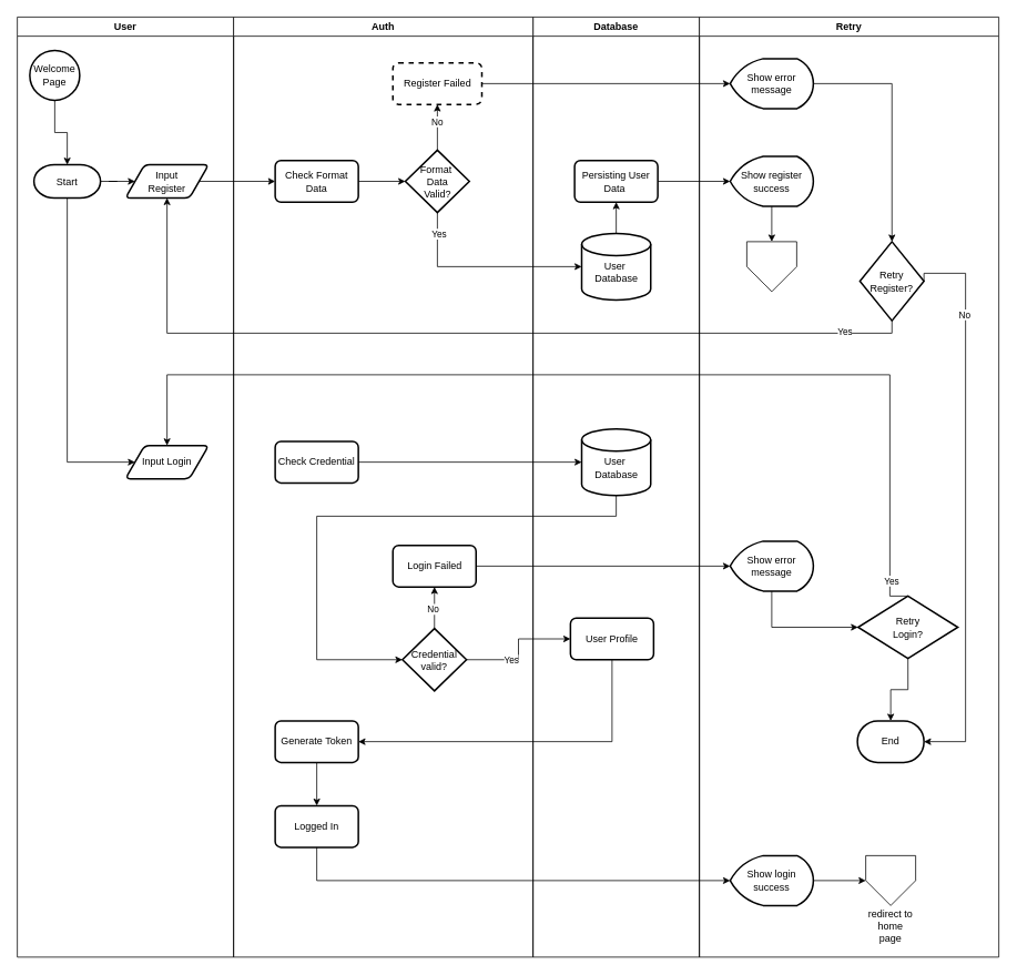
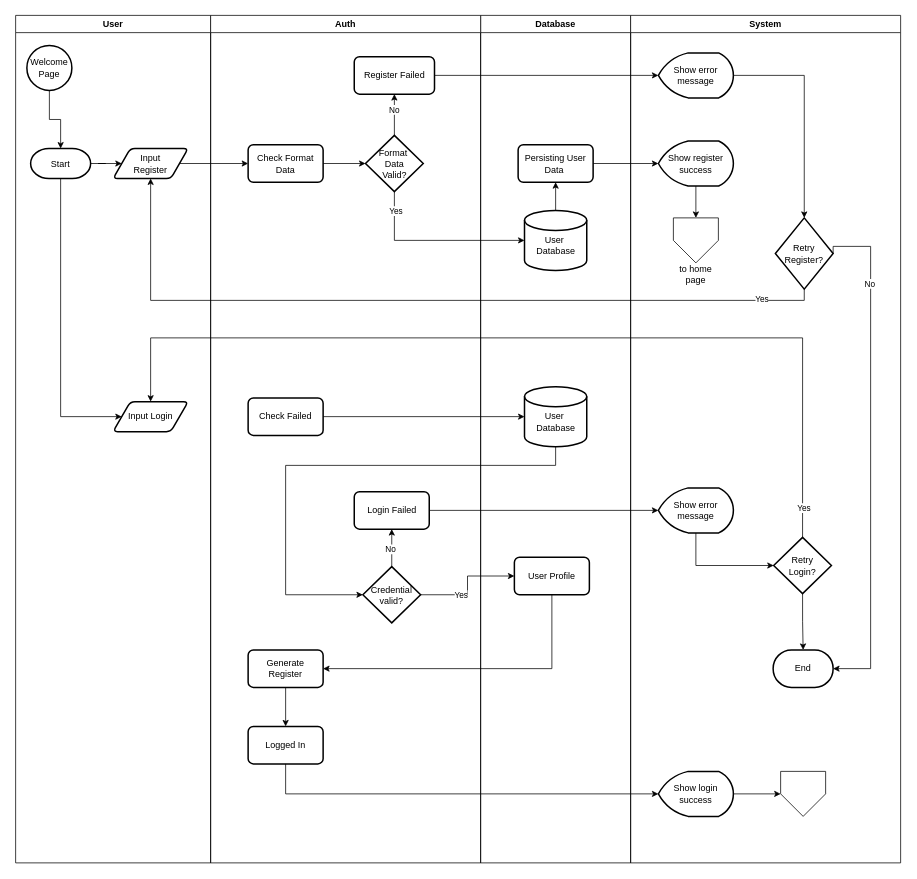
  <mxCell id="0" />
  <mxCell id="1" parent="0" />
  <mxCell id="2" value="Database" style="swimlane;" vertex="1" parent="1"><mxGeometry x="640" y="20" width="200" height="1130" as="geometry" /></mxCell>
  <mxCell id="3" value="&lt;div&gt;&lt;br&gt;&lt;/div&gt;&lt;div&gt;User&amp;nbsp;&lt;/div&gt;&lt;div&gt;Database&lt;/div&gt;" style="strokeWidth=2;html=1;shape=mxgraph.flowchart.database;whiteSpace=wrap;" vertex="1" parent="2"><mxGeometry x="58.5" y="495" width="83" height="80" as="geometry" /></mxCell>
  <mxCell id="4" value="User Profile" style="rounded=1;whiteSpace=wrap;html=1;absoluteArcSize=1;arcSize=14;strokeWidth=2;" vertex="1" parent="2"><mxGeometry x="45" y="722.5" width="100" height="50" as="geometry" /></mxCell>
  <mxCell id="5" value="User" style="swimlane;whiteSpace=wrap;html=1;" vertex="1" parent="1"><mxGeometry x="20" y="20" width="260" height="1130" as="geometry" /></mxCell>
  <mxCell id="6" value="Welcome Page" style="strokeWidth=2;html=1;shape=mxgraph.flowchart.start_2;whiteSpace=wrap;" vertex="1" parent="5"><mxGeometry x="15" y="40" width="60" height="60" as="geometry" /></mxCell>
  <mxCell id="7" value="Auth" style="swimlane;whiteSpace=wrap;html=1;" vertex="1" parent="1"><mxGeometry x="280" y="20" width="360" height="1130" as="geometry" /></mxCell>
- <mxCell id="8" value="Retry" style="swimlane;whiteSpace=wrap;html=1;" vertex="1" parent="1"><mxGeometry x="840" y="20" width="360" height="1130" as="geometry" /></mxCell>
+ <mxCell id="8" value="System" style="swimlane;whiteSpace=wrap;html=1;" vertex="1" parent="1"><mxGeometry x="840" y="20" width="360" height="1130" as="geometry" /></mxCell>
  <mxCell id="9" style="edgeStyle=orthogonalEdgeStyle;rounded=0;orthogonalLoop=1;jettySize=auto;html=1;exitX=1;exitY=0.5;exitDx=0;exitDy=0;exitPerimeter=0;entryX=0.5;entryY=0;entryDx=0;entryDy=0;entryPerimeter=0;" edge="1" parent="8" source="18" target="12"><mxGeometry relative="1" as="geometry" /></mxCell>
  <mxCell id="10" style="edgeStyle=orthogonalEdgeStyle;rounded=0;orthogonalLoop=1;jettySize=auto;html=1;exitX=0.5;exitY=1;exitDx=0;exitDy=0;exitPerimeter=0;entryX=0.5;entryY=1;entryDx=0;entryDy=0;" edge="1" parent="8" source="12" target="20"><mxGeometry relative="1" as="geometry"><Array as="points"><mxPoint x="232" y="380" /><mxPoint x="-640" y="380" /></Array></mxGeometry></mxCell>
  <mxCell id="11" value="Yes" style="edgeLabel;html=1;align=center;verticalAlign=middle;resizable=0;points=[];" vertex="1" connectable="0" parent="10"><mxGeometry x="-0.863" y="-3" relative="1" as="geometry"><mxPoint as="offset" /></mxGeometry></mxCell>
  <mxCell id="12" value="Retry&lt;br&gt;Register?" style="strokeWidth=2;html=1;shape=mxgraph.flowchart.decision;whiteSpace=wrap;" vertex="1" parent="8"><mxGeometry x="193" y="270" width="77" height="95" as="geometry" /></mxCell>
  <mxCell id="13" style="edgeStyle=orthogonalEdgeStyle;rounded=0;orthogonalLoop=1;jettySize=auto;html=1;exitX=1;exitY=0.5;exitDx=0;exitDy=0;exitPerimeter=0;entryX=0;entryY=0.5;entryDx=0;entryDy=0;" edge="1" parent="8" source="43" target="44"><mxGeometry relative="1" as="geometry" /></mxCell>
  <mxCell id="14" style="edgeStyle=orthogonalEdgeStyle;rounded=0;orthogonalLoop=1;jettySize=auto;html=1;exitX=0.5;exitY=1;exitDx=0;exitDy=0;exitPerimeter=0;entryX=0.5;entryY=0;entryDx=0;entryDy=0;entryPerimeter=0;" edge="1" parent="8" source="41" target="46"><mxGeometry relative="1" as="geometry" /></mxCell>
  <mxCell id="15" style="edgeStyle=orthogonalEdgeStyle;rounded=0;orthogonalLoop=1;jettySize=auto;html=1;exitX=0.5;exitY=1;exitDx=0;exitDy=0;exitPerimeter=0;entryX=0;entryY=0.5;entryDx=0;entryDy=0;entryPerimeter=0;" edge="1" parent="8" source="42" target="41"><mxGeometry relative="1" as="geometry" /></mxCell>
- <mxCell id="16" value="Register Failed" style="rounded=1;whiteSpace=wrap;html=1;absoluteArcSize=1;arcSize=14;strokeWidth=2;dashed=1;" vertex="1" parent="8"><mxGeometry x="-368.5" y="55" width="107" height="50" as="geometry" /></mxCell>
+ <mxCell id="16" value="Register Failed" style="rounded=1;whiteSpace=wrap;html=1;absoluteArcSize=1;arcSize=14;strokeWidth=2;" vertex="1" parent="8"><mxGeometry x="-368.5" y="55" width="107" height="50" as="geometry" /></mxCell>
  <mxCell id="17" style="edgeStyle=orthogonalEdgeStyle;rounded=0;orthogonalLoop=1;jettySize=auto;html=1;exitX=1;exitY=0.5;exitDx=0;exitDy=0;entryX=0;entryY=0.5;entryDx=0;entryDy=0;entryPerimeter=0;" edge="1" parent="8" source="16" target="18"><mxGeometry relative="1" as="geometry" /></mxCell>
  <mxCell id="18" value="Show error message" style="strokeWidth=2;html=1;shape=mxgraph.flowchart.display;whiteSpace=wrap;" vertex="1" parent="8"><mxGeometry x="37" y="50" width="100" height="60" as="geometry" /></mxCell>
  <mxCell id="19" value="Start" style="strokeWidth=2;html=1;shape=mxgraph.flowchart.terminator;whiteSpace=wrap;" vertex="1" parent="8"><mxGeometry x="-800" y="177.5" width="80" height="40" as="geometry" /></mxCell>
  <mxCell id="20" value="Input&lt;div&gt;Register&lt;/div&gt;" style="shape=parallelogram;html=1;strokeWidth=2;perimeter=parallelogramPerimeter;whiteSpace=wrap;rounded=1;arcSize=12;size=0.23;" vertex="1" parent="8"><mxGeometry x="-690" y="177.5" width="100" height="40" as="geometry" /></mxCell>
  <mxCell id="21" value="Check Format Data" style="rounded=1;whiteSpace=wrap;html=1;absoluteArcSize=1;arcSize=14;strokeWidth=2;" vertex="1" parent="8"><mxGeometry x="-510" y="172.5" width="100" height="50" as="geometry" /></mxCell>
  <mxCell id="22" value="Format&amp;nbsp;&lt;div&gt;Data&lt;/div&gt;&lt;div&gt;Valid?&lt;/div&gt;" style="strokeWidth=2;html=1;shape=mxgraph.flowchart.decision;whiteSpace=wrap;" vertex="1" parent="8"><mxGeometry x="-353.5" y="160" width="77" height="75" as="geometry" /></mxCell>
  <mxCell id="23" value="Persisting User Data&amp;nbsp;" style="rounded=1;whiteSpace=wrap;html=1;absoluteArcSize=1;arcSize=14;strokeWidth=2;" vertex="1" parent="8"><mxGeometry x="-150" y="172.5" width="100" height="50" as="geometry" /></mxCell>
  <mxCell id="24" value="&lt;div&gt;&lt;br&gt;&lt;/div&gt;&lt;div&gt;User&amp;nbsp;&lt;/div&gt;&lt;div&gt;Database&lt;/div&gt;" style="strokeWidth=2;html=1;shape=mxgraph.flowchart.database;whiteSpace=wrap;" vertex="1" parent="8"><mxGeometry x="-141.5" y="260" width="83" height="80" as="geometry" /></mxCell>
  <mxCell id="25" style="edgeStyle=orthogonalEdgeStyle;rounded=0;orthogonalLoop=1;jettySize=auto;html=1;exitX=0.5;exitY=1;exitDx=0;exitDy=0;exitPerimeter=0;entryX=0.5;entryY=0;entryDx=0;entryDy=0;" edge="1" parent="8" source="26" target="56"><mxGeometry relative="1" as="geometry" /></mxCell>
  <mxCell id="26" value="Show register success" style="strokeWidth=2;html=1;shape=mxgraph.flowchart.display;whiteSpace=wrap;" vertex="1" parent="8"><mxGeometry x="37" y="167.5" width="100" height="60" as="geometry" /></mxCell>
  <mxCell id="27" style="edgeStyle=orthogonalEdgeStyle;rounded=0;orthogonalLoop=1;jettySize=auto;html=1;exitX=1;exitY=0.5;exitDx=0;exitDy=0;exitPerimeter=0;entryX=0;entryY=0.5;entryDx=0;entryDy=0;" edge="1" parent="8" source="19" target="20"><mxGeometry relative="1" as="geometry" /></mxCell>
  <mxCell id="28" style="edgeStyle=orthogonalEdgeStyle;rounded=0;orthogonalLoop=1;jettySize=auto;html=1;exitX=1;exitY=0.5;exitDx=0;exitDy=0;entryX=0;entryY=0.5;entryDx=0;entryDy=0;" edge="1" parent="8" source="20" target="21"><mxGeometry relative="1" as="geometry" /></mxCell>
  <mxCell id="29" style="edgeStyle=orthogonalEdgeStyle;rounded=0;orthogonalLoop=1;jettySize=auto;html=1;exitX=0.5;exitY=0;exitDx=0;exitDy=0;exitPerimeter=0;entryX=0.5;entryY=1;entryDx=0;entryDy=0;" edge="1" parent="8" source="22" target="16"><mxGeometry relative="1" as="geometry" /></mxCell>
  <mxCell id="30" value="No" style="edgeLabel;html=1;align=center;verticalAlign=middle;resizable=0;points=[];" vertex="1" connectable="0" parent="29"><mxGeometry x="0.282" y="1" relative="1" as="geometry"><mxPoint as="offset" /></mxGeometry></mxCell>
  <mxCell id="31" style="edgeStyle=orthogonalEdgeStyle;rounded=0;orthogonalLoop=1;jettySize=auto;html=1;exitX=1;exitY=0.5;exitDx=0;exitDy=0;entryX=0;entryY=0.5;entryDx=0;entryDy=0;entryPerimeter=0;" edge="1" parent="8" source="21" target="22"><mxGeometry relative="1" as="geometry" /></mxCell>
  <mxCell id="32" style="edgeStyle=orthogonalEdgeStyle;rounded=0;orthogonalLoop=1;jettySize=auto;html=1;exitX=0.5;exitY=1;exitDx=0;exitDy=0;exitPerimeter=0;entryX=0;entryY=0.5;entryDx=0;entryDy=0;entryPerimeter=0;" edge="1" parent="8" source="22" target="24"><mxGeometry relative="1" as="geometry" /></mxCell>
  <mxCell id="33" value="Yes" style="edgeLabel;html=1;align=center;verticalAlign=middle;resizable=0;points=[];" vertex="1" connectable="0" parent="32"><mxGeometry x="-0.79" y="1" relative="1" as="geometry"><mxPoint as="offset" /></mxGeometry></mxCell>
  <mxCell id="34" style="edgeStyle=orthogonalEdgeStyle;rounded=0;orthogonalLoop=1;jettySize=auto;html=1;exitX=0.5;exitY=0;exitDx=0;exitDy=0;exitPerimeter=0;entryX=0.5;entryY=1;entryDx=0;entryDy=0;" edge="1" parent="8" source="24" target="23"><mxGeometry relative="1" as="geometry" /></mxCell>
  <mxCell id="35" style="edgeStyle=orthogonalEdgeStyle;rounded=0;orthogonalLoop=1;jettySize=auto;html=1;exitX=1;exitY=0.5;exitDx=0;exitDy=0;entryX=0;entryY=0.5;entryDx=0;entryDy=0;entryPerimeter=0;" edge="1" parent="8" source="23" target="26"><mxGeometry relative="1" as="geometry" /></mxCell>
- <mxCell id="36" value="Check Credential" style="rounded=1;whiteSpace=wrap;html=1;absoluteArcSize=1;arcSize=14;strokeWidth=2;" vertex="1" parent="8"><mxGeometry x="-510" y="510" width="100" height="50" as="geometry" /></mxCell>
+ <mxCell id="36" value="Check Failed" style="rounded=1;whiteSpace=wrap;html=1;absoluteArcSize=1;arcSize=14;strokeWidth=2;" vertex="1" parent="8"><mxGeometry x="-510" y="510" width="100" height="50" as="geometry" /></mxCell>
  <mxCell id="37" value="Login Failed" style="rounded=1;whiteSpace=wrap;html=1;absoluteArcSize=1;arcSize=14;strokeWidth=2;" vertex="1" parent="8"><mxGeometry x="-368.5" y="635" width="100" height="50" as="geometry" /></mxCell>
  <mxCell id="38" value="Credential valid?" style="strokeWidth=2;html=1;shape=mxgraph.flowchart.decision;whiteSpace=wrap;" vertex="1" parent="8"><mxGeometry x="-357" y="735" width="77" height="75" as="geometry" /></mxCell>
- <mxCell id="39" value="Generate Token" style="rounded=1;whiteSpace=wrap;html=1;absoluteArcSize=1;arcSize=14;strokeWidth=2;" vertex="1" parent="8"><mxGeometry x="-510" y="846" width="100" height="50" as="geometry" /></mxCell>
+ <mxCell id="39" value="Generate Register" style="rounded=1;whiteSpace=wrap;html=1;absoluteArcSize=1;arcSize=14;strokeWidth=2;" vertex="1" parent="8"><mxGeometry x="-510" y="846" width="100" height="50" as="geometry" /></mxCell>
  <mxCell id="40" value="Logged In" style="rounded=1;whiteSpace=wrap;html=1;absoluteArcSize=1;arcSize=14;strokeWidth=2;" vertex="1" parent="8"><mxGeometry x="-510" y="948" width="100" height="50" as="geometry" /></mxCell>
- <mxCell id="41" value="Retry&lt;br&gt;Login?" style="strokeWidth=2;html=1;shape=mxgraph.flowchart.decision;whiteSpace=wrap;" vertex="1" parent="8"><mxGeometry x="190.75" y="696" width="120" height="75" as="geometry" /></mxCell>
+ <mxCell id="41" value="Retry&lt;br&gt;Login?" style="strokeWidth=2;html=1;shape=mxgraph.flowchart.decision;whiteSpace=wrap;" vertex="1" parent="8"><mxGeometry x="190.75" y="696" width="77" height="75" as="geometry" /></mxCell>
  <mxCell id="42" value="Show error message" style="strokeWidth=2;html=1;shape=mxgraph.flowchart.display;whiteSpace=wrap;" vertex="1" parent="8"><mxGeometry x="37" y="630" width="100" height="60" as="geometry" /></mxCell>
  <mxCell id="43" value="Show login success" style="strokeWidth=2;html=1;shape=mxgraph.flowchart.display;whiteSpace=wrap;" vertex="1" parent="8"><mxGeometry x="37" y="1008" width="100" height="60" as="geometry" /></mxCell>
  <mxCell id="44" value="" style="verticalLabelPosition=bottom;verticalAlign=top;html=1;shape=offPageConnector;rounded=0;size=0.5;" vertex="1" parent="8"><mxGeometry x="200" y="1008" width="60" height="60" as="geometry" /></mxCell>
- <mxCell id="45" value="redirect to home page" style="text;html=1;align=center;verticalAlign=middle;whiteSpace=wrap;rounded=0;" vertex="1" parent="8"><mxGeometry x="200" y="1078" width="60" height="30" as="geometry" /></mxCell>
  <mxCell id="46" value="End" style="strokeWidth=2;html=1;shape=mxgraph.flowchart.terminator;whiteSpace=wrap;" vertex="1" parent="8"><mxGeometry x="190" y="846" width="80" height="50" as="geometry" /></mxCell>
  <mxCell id="47" style="edgeStyle=orthogonalEdgeStyle;rounded=0;orthogonalLoop=1;jettySize=auto;html=1;exitX=1;exitY=0.5;exitDx=0;exitDy=0;entryX=0;entryY=0.5;entryDx=0;entryDy=0;entryPerimeter=0;" edge="1" parent="8" source="37" target="42"><mxGeometry relative="1" as="geometry" /></mxCell>
  <mxCell id="48" style="edgeStyle=orthogonalEdgeStyle;rounded=0;orthogonalLoop=1;jettySize=auto;html=1;exitX=0.5;exitY=0;exitDx=0;exitDy=0;exitPerimeter=0;entryX=0.5;entryY=1;entryDx=0;entryDy=0;" edge="1" parent="8" source="38" target="37"><mxGeometry relative="1" as="geometry" /></mxCell>
  <mxCell id="49" value="No" style="edgeLabel;html=1;align=center;verticalAlign=middle;resizable=0;points=[];" vertex="1" connectable="0" parent="48"><mxGeometry x="-0.059" y="2" relative="1" as="geometry"><mxPoint as="offset" /></mxGeometry></mxCell>
  <mxCell id="50" style="edgeStyle=orthogonalEdgeStyle;rounded=0;orthogonalLoop=1;jettySize=auto;html=1;exitX=0.5;exitY=1;exitDx=0;exitDy=0;entryX=0.5;entryY=0;entryDx=0;entryDy=0;" edge="1" parent="8" source="39" target="40"><mxGeometry relative="1" as="geometry" /></mxCell>
  <mxCell id="51" style="edgeStyle=orthogonalEdgeStyle;rounded=0;orthogonalLoop=1;jettySize=auto;html=1;exitX=0.5;exitY=1;exitDx=0;exitDy=0;entryX=0;entryY=0.5;entryDx=0;entryDy=0;entryPerimeter=0;" edge="1" parent="8" source="40" target="43"><mxGeometry relative="1" as="geometry" /></mxCell>
  <mxCell id="52" value="Input Login" style="shape=parallelogram;html=1;strokeWidth=2;perimeter=parallelogramPerimeter;whiteSpace=wrap;rounded=1;arcSize=12;size=0.23;" vertex="1" parent="8"><mxGeometry x="-690" y="515" width="100" height="40" as="geometry" /></mxCell>
  <mxCell id="53" style="edgeStyle=orthogonalEdgeStyle;rounded=0;orthogonalLoop=1;jettySize=auto;html=1;exitX=0.5;exitY=0;exitDx=0;exitDy=0;exitPerimeter=0;entryX=0.5;entryY=0;entryDx=0;entryDy=0;" edge="1" parent="8" source="41" target="52"><mxGeometry relative="1" as="geometry"><Array as="points"><mxPoint x="229" y="430" /><mxPoint x="-640" y="430" /></Array></mxGeometry></mxCell>
  <mxCell id="54" value="Yes" style="edgeLabel;html=1;align=center;verticalAlign=middle;resizable=0;points=[];" vertex="1" connectable="0" parent="53"><mxGeometry x="-0.935" y="-1" relative="1" as="geometry"><mxPoint as="offset" /></mxGeometry></mxCell>
  <mxCell id="55" style="edgeStyle=orthogonalEdgeStyle;rounded=0;orthogonalLoop=1;jettySize=auto;html=1;exitX=0.5;exitY=1;exitDx=0;exitDy=0;exitPerimeter=0;entryX=0;entryY=0.5;entryDx=0;entryDy=0;" edge="1" parent="8" source="19" target="52"><mxGeometry relative="1" as="geometry"><Array as="points"><mxPoint x="-760" y="535" /></Array></mxGeometry></mxCell>
  <mxCell id="56" value="" style="verticalLabelPosition=bottom;verticalAlign=top;html=1;shape=offPageConnector;rounded=0;size=0.5;" vertex="1" parent="8"><mxGeometry x="57" y="270" width="60" height="60" as="geometry" /></mxCell>
+ <mxCell id="57" value="to home page" style="text;html=1;align=center;verticalAlign=middle;whiteSpace=wrap;rounded=0;" vertex="1" parent="8"><mxGeometry x="57" y="330" width="60" height="30" as="geometry" /></mxCell>
  <mxCell id="58" style="edgeStyle=orthogonalEdgeStyle;rounded=0;orthogonalLoop=1;jettySize=auto;html=1;exitX=1;exitY=0.5;exitDx=0;exitDy=0;exitPerimeter=0;entryX=1;entryY=0.5;entryDx=0;entryDy=0;entryPerimeter=0;" edge="1" parent="8" source="12" target="46"><mxGeometry relative="1" as="geometry"><Array as="points"><mxPoint x="320" y="308" /><mxPoint x="320" y="871" /></Array></mxGeometry></mxCell>
  <mxCell id="59" value="No" style="edgeLabel;html=1;align=center;verticalAlign=middle;resizable=0;points=[];" vertex="1" connectable="0" parent="58"><mxGeometry x="-0.677" y="-2" relative="1" as="geometry"><mxPoint as="offset" /></mxGeometry></mxCell>
  <mxCell id="60" style="edgeStyle=orthogonalEdgeStyle;rounded=0;orthogonalLoop=1;jettySize=auto;html=1;exitX=0.5;exitY=1;exitDx=0;exitDy=0;exitPerimeter=0;entryX=0.5;entryY=0;entryDx=0;entryDy=0;entryPerimeter=0;" edge="1" parent="1" source="6" target="19"><mxGeometry relative="1" as="geometry" /></mxCell>
  <mxCell id="61" style="edgeStyle=orthogonalEdgeStyle;rounded=0;orthogonalLoop=1;jettySize=auto;html=1;exitX=1;exitY=0.5;exitDx=0;exitDy=0;" edge="1" parent="1" source="36" target="3"><mxGeometry relative="1" as="geometry" /></mxCell>
  <mxCell id="62" style="edgeStyle=orthogonalEdgeStyle;rounded=0;orthogonalLoop=1;jettySize=auto;html=1;exitX=1;exitY=0.5;exitDx=0;exitDy=0;exitPerimeter=0;entryX=0;entryY=0.5;entryDx=0;entryDy=0;" edge="1" parent="1" source="38" target="4"><mxGeometry relative="1" as="geometry" /></mxCell>
  <mxCell id="63" value="Yes" style="edgeLabel;html=1;align=center;verticalAlign=middle;resizable=0;points=[];" vertex="1" connectable="0" parent="62"><mxGeometry x="-0.292" relative="1" as="geometry"><mxPoint as="offset" /></mxGeometry></mxCell>
  <mxCell id="64" style="edgeStyle=orthogonalEdgeStyle;rounded=0;orthogonalLoop=1;jettySize=auto;html=1;exitX=0.5;exitY=1;exitDx=0;exitDy=0;exitPerimeter=0;entryX=0;entryY=0.5;entryDx=0;entryDy=0;entryPerimeter=0;" edge="1" parent="1" source="3" target="38"><mxGeometry relative="1" as="geometry"><Array as="points"><mxPoint x="740" y="620" /><mxPoint x="380" y="620" /><mxPoint x="380" y="793" /></Array></mxGeometry></mxCell>
  <mxCell id="65" style="edgeStyle=orthogonalEdgeStyle;rounded=0;orthogonalLoop=1;jettySize=auto;html=1;exitX=0.5;exitY=1;exitDx=0;exitDy=0;entryX=1;entryY=0.5;entryDx=0;entryDy=0;" edge="1" parent="1" source="4" target="39"><mxGeometry relative="1" as="geometry" /></mxCell>
